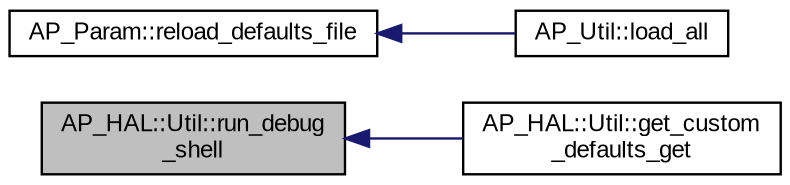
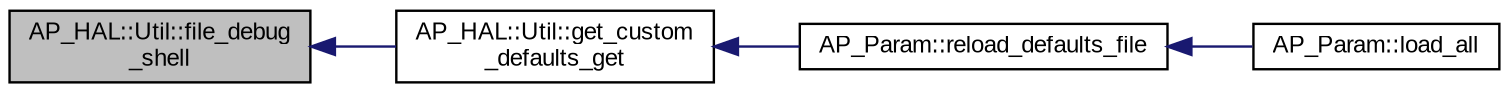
  digraph {
    fontname="Liberation Sans"
    rankdir=LR
    node [color=black fillcolor=white fontname="Liberation Sans" fontsize=10 shape=record style=filled]
    edge [color=midnightblue dir=back fontname="Liberation Sans" fontsize=10 labelfontname=Helvetica labelfontsize=10 style=solid]
-   n1 [fillcolor=grey75 fontcolor=black height=0.2 label="AP_HAL::Util::run_debug\l_shell" width=0.4]
+   n1 [fillcolor=grey75 fontcolor=black height=0.2 label="AP_HAL::Util::file_debug\l_shell" width=0.4]
    n2 [height=0.2 label="AP_HAL::Util::get_custom\l_defaults_get" width=0.4]
    n3 [height=0.2 label="AP_Param::reload_defaults_file" width=0.4]
-   n4 [height=0.2 label="AP_Util::load_all" width=0.4]
+   n4 [height=0.2 label="AP_Param::load_all" width=0.4]
    n1 -> n2
+   n2 -> n3
    n3 -> n4
  }
